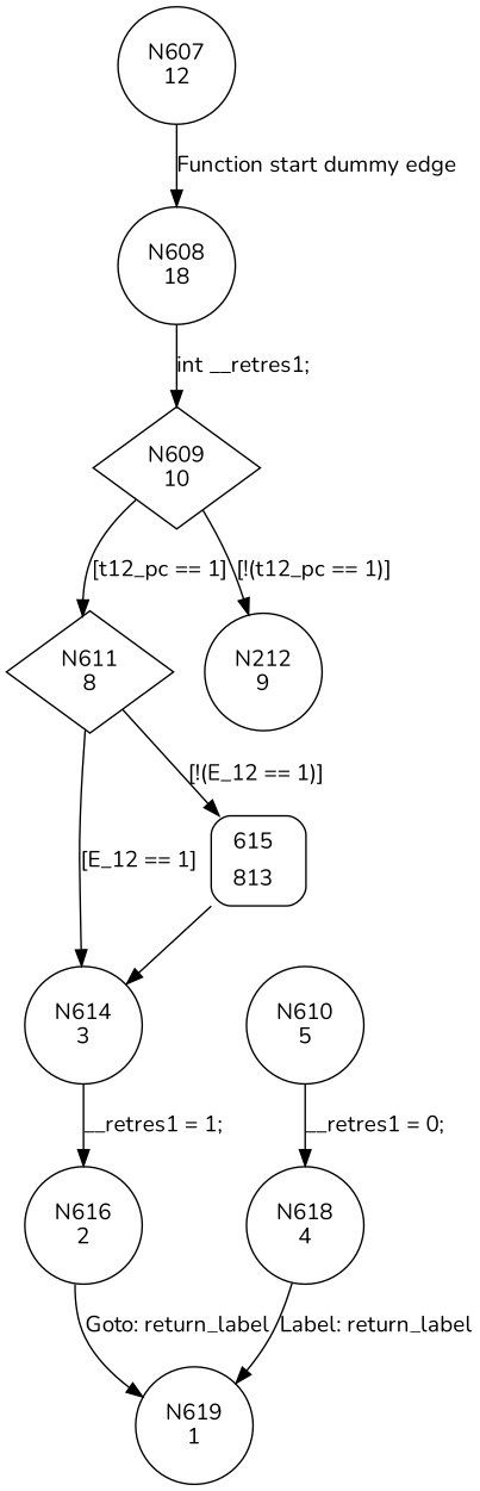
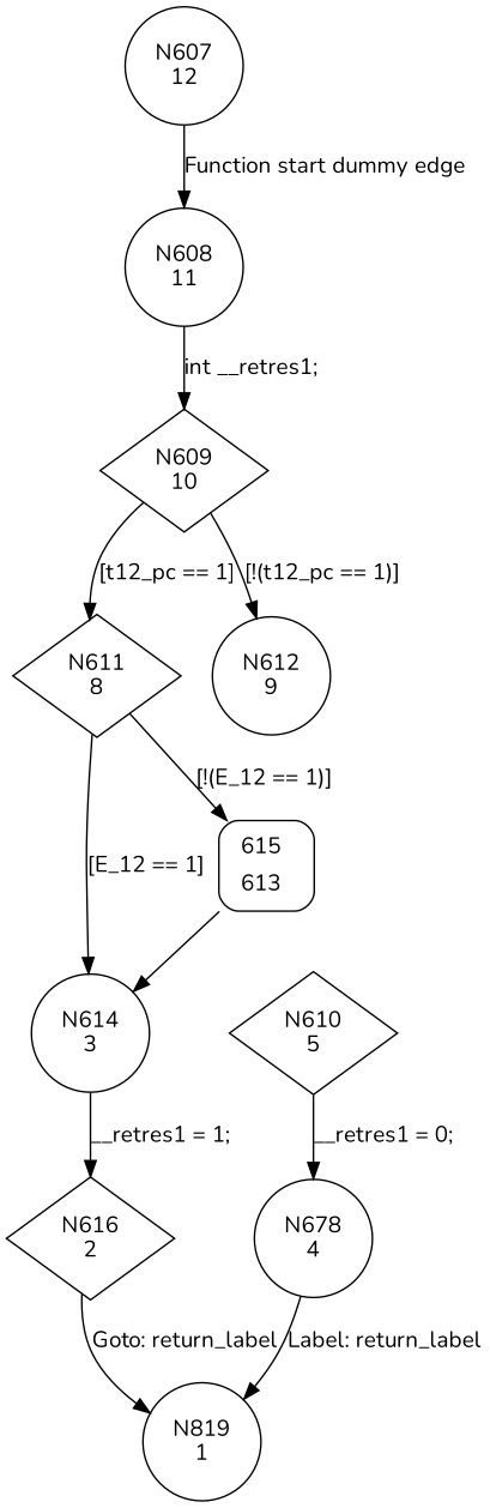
  digraph {
    fontname=Nunito
    node [fontname=Nunito shape=circle]
    edge [fontname=Nunito]
    n1 [label="N607\n12"]
-   n2 [label="N608\n18"]
+   n2 [label="N608\n11"]
    n3 [label="N609\n10" shape=diamond]
    n4 [label="N611\n8" shape=diamond]
-   n5 [label="N212\n9"]
+   n5 [label="N612\n9"]
    n6 [label="N614\n3"]
-   n7 [fillcolor=white label=<<table border="0" cellborder="0" cellpadding="3" bgcolor="white"><tr><td align="right">615</td><td align="left"></td></tr><tr><td align="right">813</td><td align="left"></td></tr></table>> penwidth=1 shape=Mrecord style="filled,bold"]
-   n8 [label="N616\n2"]
-   n9 [label="N610\n5"]
-   n10 [label="N618\n4"]
-   n11 [label="N619\n1"]
+   n7 [fillcolor=white label=<<table border="0" cellborder="0" cellpadding="3" bgcolor="white"><tr><td align="right">615</td><td align="left"></td></tr><tr><td align="right">613</td><td align="left"></td></tr></table>> penwidth=1 shape=Mrecord style="filled,bold"]
+   n8 [label="N616\n2" shape=diamond]
+   n9 [label="N610\n5" shape=diamond]
+   n10 [label="N678\n4"]
+   n11 [label="N819\n1"]
    n1 -> n2 [label="Function start dummy edge"]
    n2 -> n3 [label="int __retres1;"]
    n3 -> n4 [label="[t12_pc == 1]"]
    n3 -> n5 [label="[!(t12_pc == 1)]"]
    n4 -> n6 [label="[E_12 == 1]"]
    n4 -> n7 [label="[!(E_12 == 1)]"]
    n6 -> n8 [label="__retres1 = 1;"]
    n7 -> n6
    n8 -> n11 [label="Goto: return_label"]
    n9 -> n10 [label="__retres1 = 0;"]
    n10 -> n11 [label="Label: return_label"]
  }
